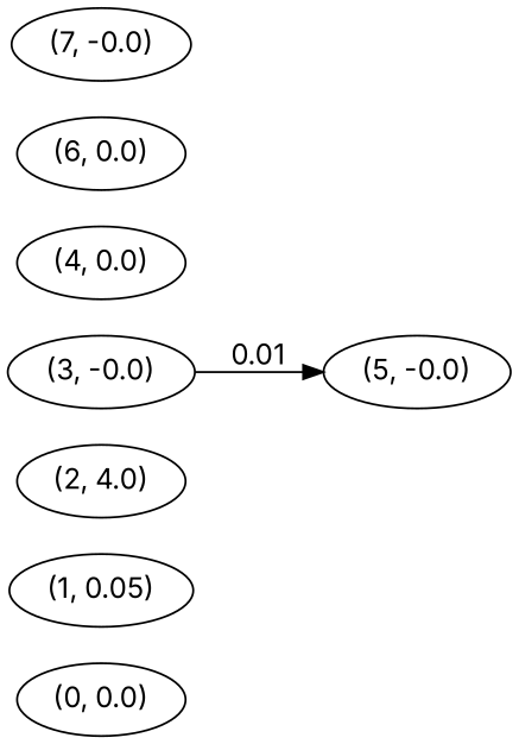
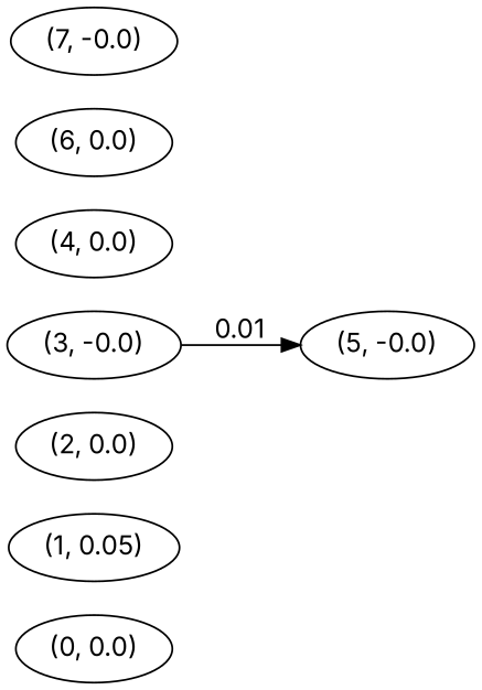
  digraph {
    rankdir=LR
    fontname=Inter
    node [fontname=Inter]
    n1 [label="(0, 0.0)"]
    n2 [label="(1, 0.05)"]
-   n3 [label="(2, 4.0)"]
+   n3 [label="(2, 0.0)"]
    n4 [label="(3, -0.0)"]
    n5 [label="(5, -0.0)"]
    n6 [label="(4, 0.0)"]
    n7 [label="(6, 0.0)"]
    n8 [label="(7, -0.0)"]
    n4 -> n5 [label=0.01 fontname=Inter]
  }
